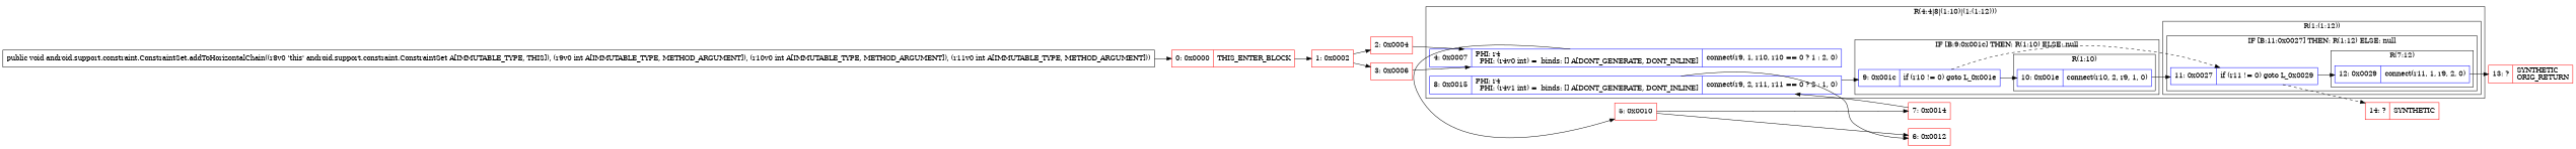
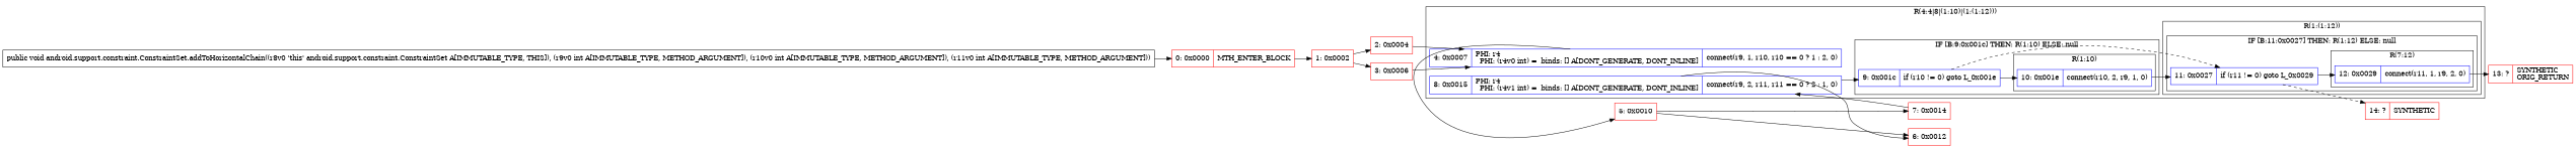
  digraph {
    rankdir=LR
    node [color=red shape=record]
    n1 [color=blue label="{10\:\ 0x001e|connect(r10, 2, r9, 1, 0)\l}"]
    n2 [color=blue label="{9\:\ 0x001c|if (r10 != 0) goto L_0x001e\l}"]
    n3 [color=blue label="{12\:\ 0x0029|connect(r11, 1, r9, 2, 0)\l}"]
    n4 [color=blue label="{11\:\ 0x0027|if (r11 != 0) goto L_0x0029\l}"]
    n5 [color=blue label="{4\:\ 0x0007|PHI: r4 \l  PHI: (r4v0 int) =  binds: [] A[DONT_GENERATE, DONT_INLINE]\l|connect(r9, 1, r10, r10 == 0 ? 1 : 2, 0)\l}"]
    n6 [color=blue label="{8\:\ 0x0015|PHI: r4 \l  PHI: (r4v1 int) =  binds: [] A[DONT_GENERATE, DONT_INLINE]\l|connect(r9, 2, r11, r11 == 0 ? 2 : 1, 0)\l}"]
    n7 [label="{13\:\ ?|SYNTHETIC\lORIG_RETURN\l}"]
    n8 [label="{14\:\ ?|SYNTHETIC\l}"]
    n9 [label="{5\:\ 0x0010}"]
    n10 [label="{6\:\ 0x0012}"]
    n11 [label="{7\:\ 0x0014}"]
-   n12 [label="{0\:\ 0x0000|THIS_ENTER_BLOCK\l}"]
+   n12 [label="{0\:\ 0x0000|MTH_ENTER_BLOCK\l}"]
    n13 [label="{1\:\ 0x0002}"]
    n14 [label="{2\:\ 0x0004}"]
    n15 [label="{3\:\ 0x0006}"]
    n16 [label="{public void android.support.constraint.ConstraintSet.addToHorizontalChain((r8v0 'this' android.support.constraint.ConstraintSet A[IMMUTABLE_TYPE, THIS]), (r9v0 int A[IMMUTABLE_TYPE, METHOD_ARGUMENT]), (r10v0 int A[IMMUTABLE_TYPE, METHOD_ARGUMENT]), (r11v0 int A[IMMUTABLE_TYPE, METHOD_ARGUMENT])) }" color=""]
    subgraph cluster_1 {
      label="R(4:4|8|(1:10)|(1:(1:12)))"
      n5
      n6
      subgraph cluster_2 {
        label="IF [B:9:0x001c] THEN: R(1:10) ELSE: null"
        n2
        subgraph cluster_3 {
          label="R(1:10)"
          n1
        }
      }
      subgraph cluster_4 {
        label="R(1:(1:12))"
        subgraph cluster_5 {
          label="IF [B:11:0x0027] THEN: R(1:12) ELSE: null"
          n4
          subgraph cluster_6 {
            label="R(7:12)"
            n3
          }
        }
      }
    }
    n1 -> n4
    n2 -> n1
    n2 -> n4 [style=dashed]
    n3 -> n7
    n4 -> n3
    n4 -> n8 [style=dashed]
    n5 -> n9
    n6 -> n2
    n6 -> n10
    n9 -> n10
    n9 -> n11
    n11 -> n6
    n12 -> n13
    n13 -> n14
    n13 -> n15
    n14 -> n5
    n15 -> n5
    n16 -> n12
  }
